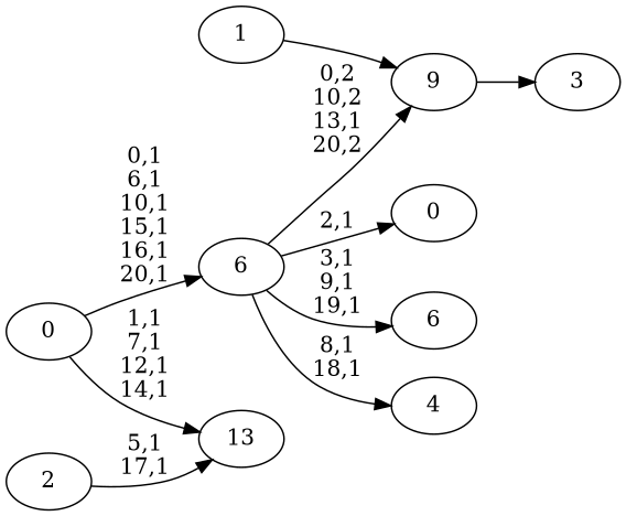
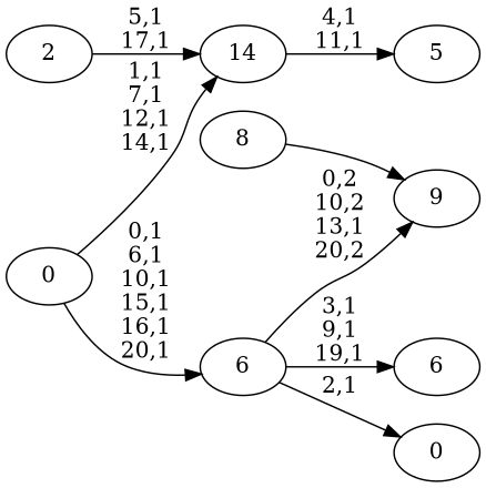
  digraph {
    rankdir=LR
    n1 [label=6]
-   n3 [label=4]
-   n4 [label=3]
+   n2 [label=5]
    n5 [label=2]
-   14 [label=13]
-   n7 [label=1]
+   14
+   n7 [label=8]
    9
    n9 [label=0]
    6
    0
    n5 -> 14 [label="5,1\n17,1"]
+   14 -> n2 [label="4,1\n11,1"]
    n7 -> 9
-   9 -> n4
    6 -> n1 [label="3,1\n9,1\n19,1"]
-   6 -> n3 [label="8,1\n18,1"]
    6 -> 9 [label="0,2\n10,2\n13,1\n20,2"]
    6 -> n9 [label="2,1"]
    0 -> 14 [label="1,1\n7,1\n12,1\n14,1"]
    0 -> 6 [label="0,1\n6,1\n10,1\n15,1\n16,1\n20,1"]
  }
